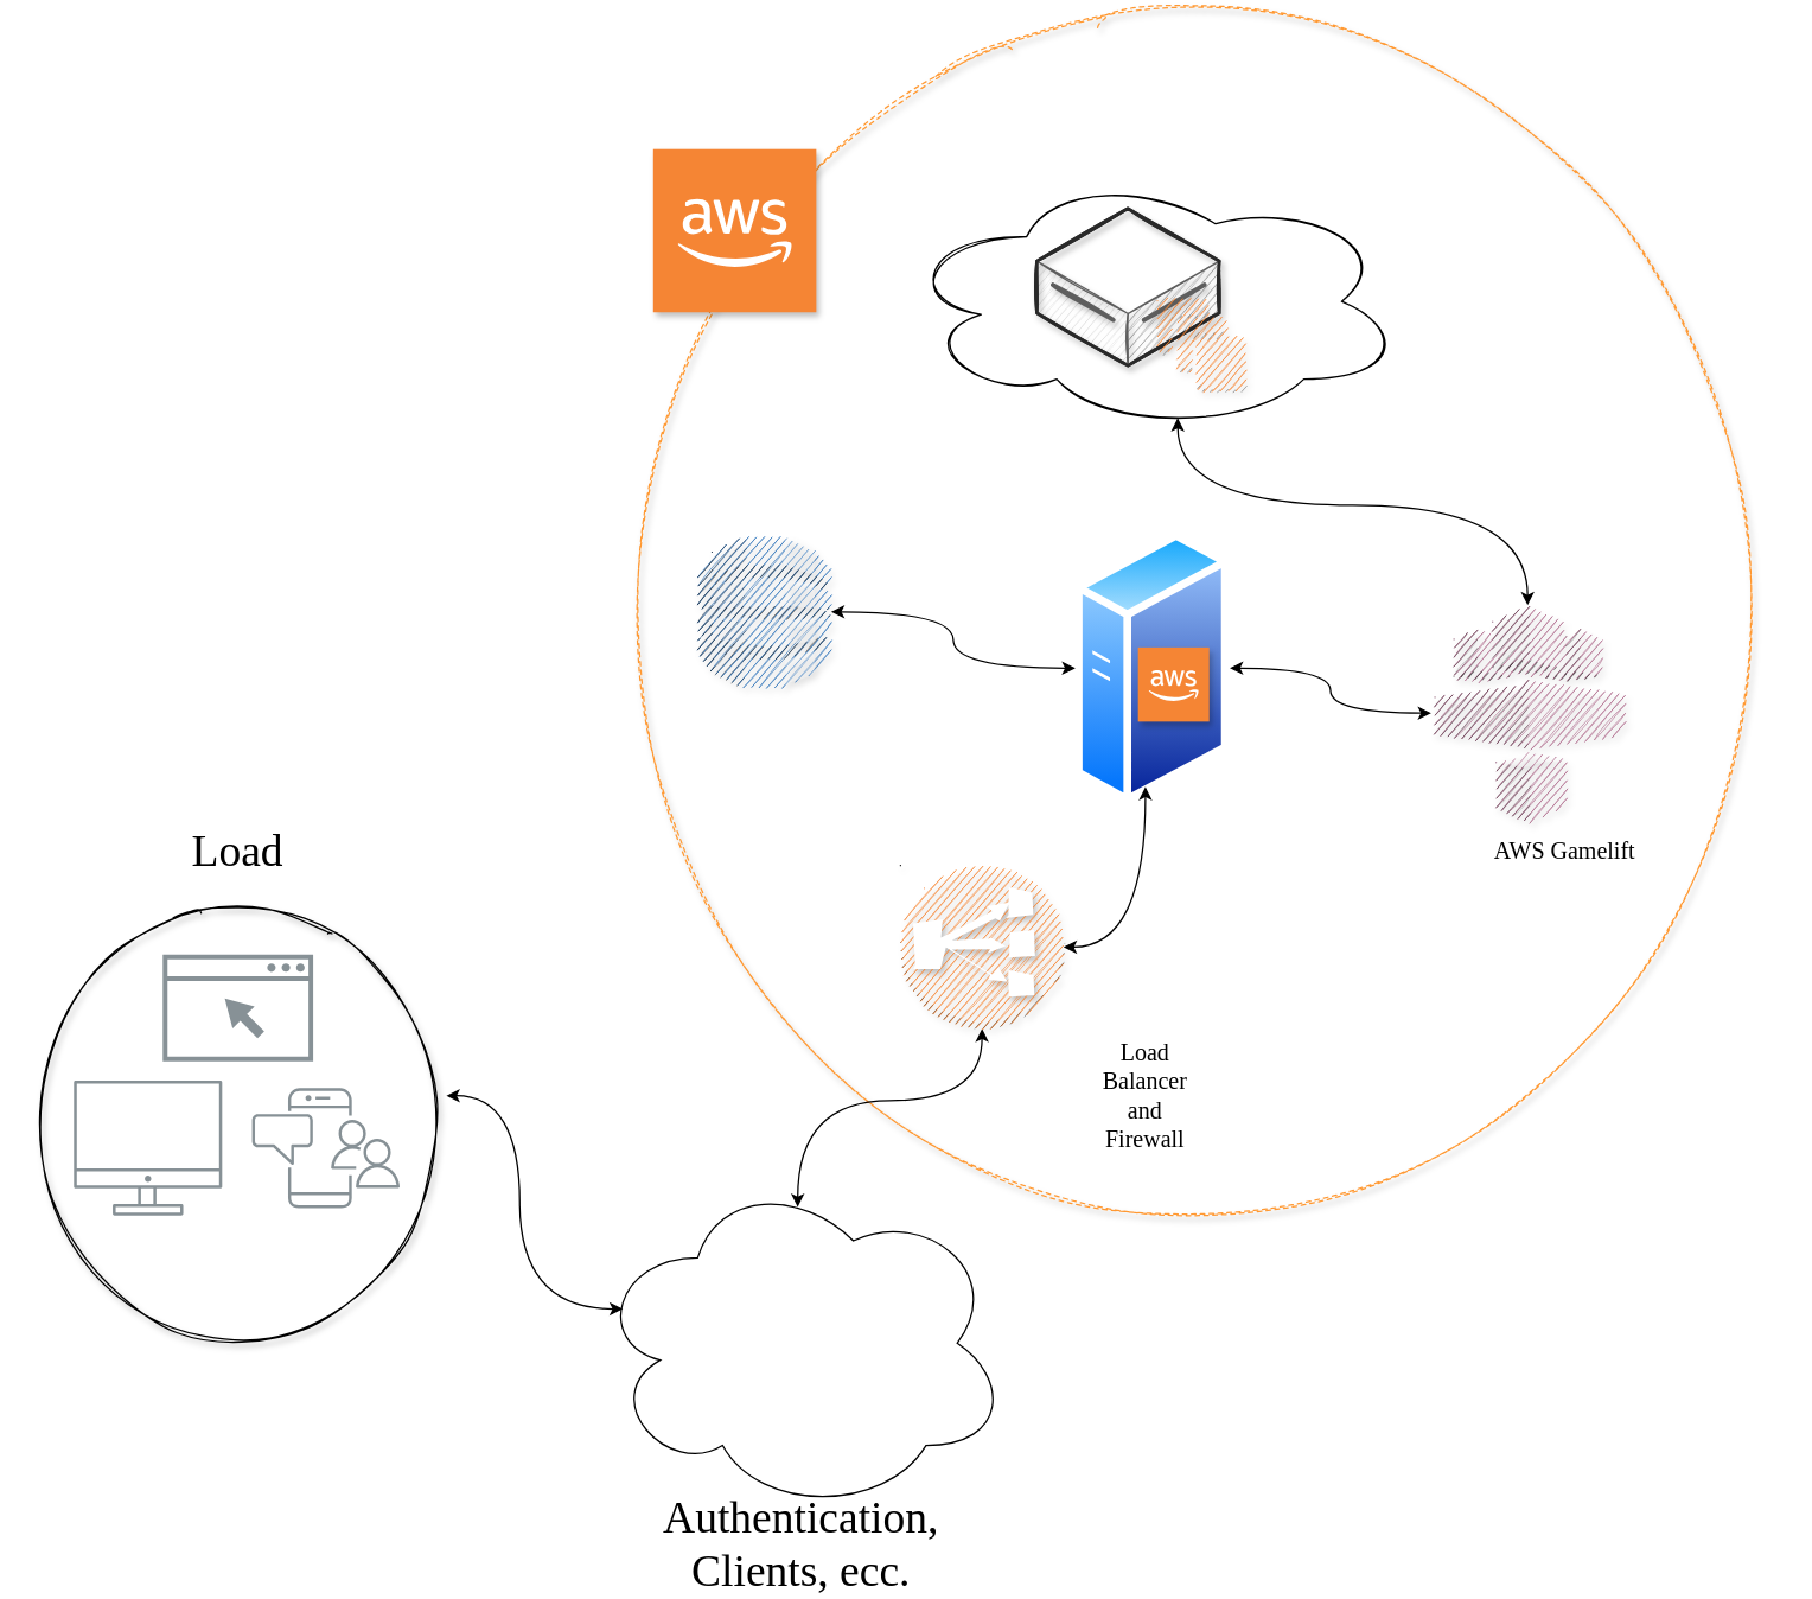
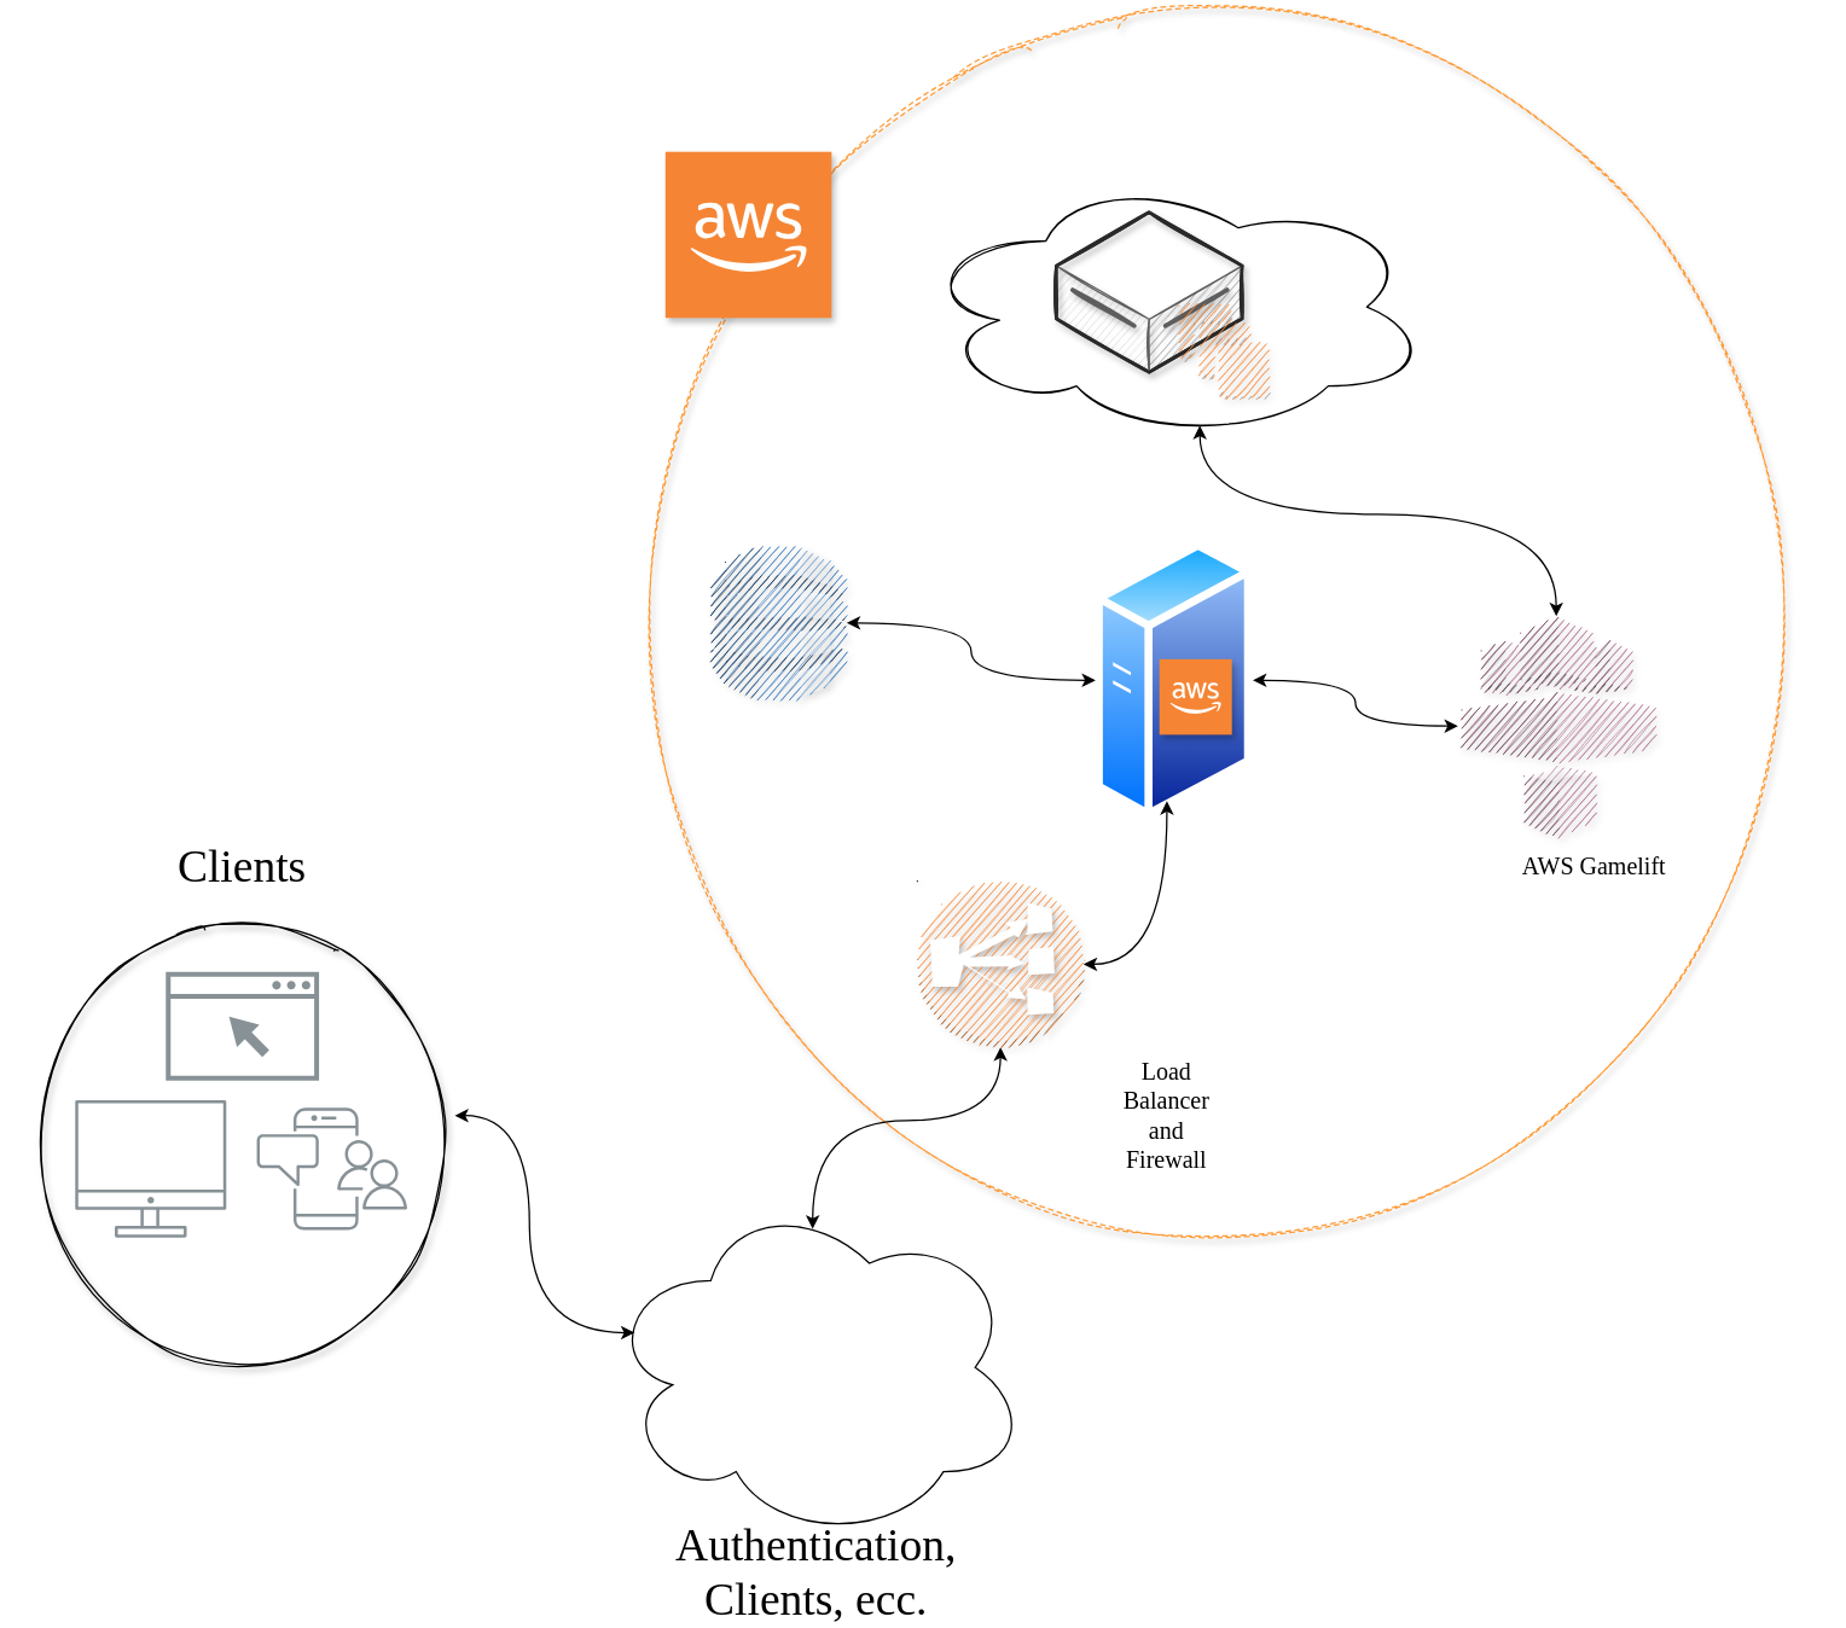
  <mxCell id="0" />
  <mxCell id="1" parent="0" />
  <mxCell id="2" value="" style="ellipse;whiteSpace=wrap;html=1;shadow=1;fontSize=16;gradientColor=none;fillColor=none;sketch=1;dashed=1;strokeColor=#FF9933;" parent="1" vertex="1"><mxGeometry x="410" y="20" width="790" height="784" as="geometry" /></mxCell>
  <mxCell id="3" value="" style="aspect=fixed;perimeter=ellipsePerimeter;html=1;align=center;shadow=0;dashed=0;spacingTop=3;image;image=img/lib/active_directory/generic_server.svg;fillColor=none;gradientColor=#ffffff;sketch=1;" parent="1" vertex="1"><mxGeometry x="724.7" y="357" width="104.16" height="186" as="geometry" /></mxCell>
  <mxCell id="4" value="" style="ellipse;shape=cloud;whiteSpace=wrap;html=1;shadow=0;fontSize=16;gradientColor=none;fillColor=none;sketch=1;" parent="1" vertex="1"><mxGeometry x="606.78" y="115.5" width="340" height="174.5" as="geometry" /></mxCell>
  <mxCell id="5" style="edgeStyle=orthogonalEdgeStyle;orthogonalLoop=1;jettySize=auto;html=1;entryX=1.002;entryY=0.433;entryDx=0;entryDy=0;entryPerimeter=0;startArrow=classic;startFill=1;curved=1;exitX=0.07;exitY=0.4;exitDx=0;exitDy=0;exitPerimeter=0;" parent="1" source="6" target="10" edge="1"><mxGeometry relative="1" as="geometry" /></mxCell>
  <mxCell id="6" value="" style="ellipse;shape=cloud;whiteSpace=wrap;html=1;fillColor=none;" parent="1" vertex="1"><mxGeometry x="400" y="790" width="280" height="230" as="geometry" /></mxCell>
  <mxCell id="7" value="data lake CLI" style="outlineConnect=0;gradientColor=none;fontColor=#545B64;strokeColor=none;dashed=0;verticalLabelPosition=bottom;verticalAlign=top;align=center;html=1;fontSize=12;fontStyle=0;aspect=fixed;shape=mxgraph.aws4.illustration_desktop;pointerEvents=1;labelBackgroundColor=#ffffff;fillColor=#879196;sketch=0;" parent="1" vertex="1"><mxGeometry x="49.3" y="728" width="100" height="91" as="geometry" /></mxCell>
  <mxCell id="8" value="data lake console" style="outlineConnect=0;gradientColor=none;fontColor=#545B64;strokeColor=none;fillColor=#879196;dashed=0;verticalLabelPosition=bottom;verticalAlign=top;align=center;html=1;fontSize=12;fontStyle=0;aspect=fixed;shape=mxgraph.aws4.illustration_notification;pointerEvents=1;labelBackgroundColor=#ffffff;sketch=0;" parent="1" vertex="1"><mxGeometry x="169.3" y="733" width="100" height="81" as="geometry" /></mxCell>
  <mxCell id="9" value="" style="pointerEvents=1;shadow=0;dashed=0;html=1;strokeColor=none;aspect=fixed;labelPosition=center;verticalLabelPosition=bottom;verticalAlign=top;align=center;outlineConnect=0;shape=mxgraph.vvd.web_browser;fillColor=#879196;sketch=0;" parent="1" vertex="1"><mxGeometry x="109.3" y="643" width="101.4" height="72" as="geometry" /></mxCell>
  <mxCell id="10" value="" style="ellipse;whiteSpace=wrap;html=1;aspect=fixed;gradientColor=#ffffff;fillColor=none;shadow=1;sketch=1;" parent="1" vertex="1"><mxGeometry x="20" y="617" width="280" height="280" as="geometry" /></mxCell>
- <mxCell id="11" value="&lt;font face=&quot;Comic Sans MS&quot; style=&quot;font-size: 30px&quot;&gt;Load&lt;/font&gt;" style="text;html=1;strokeColor=none;fillColor=none;align=center;verticalAlign=middle;whiteSpace=wrap;shadow=1;sketch=1;" parent="1" vertex="1"><mxGeometry x="125" y="563" width="70" height="20" as="geometry" /></mxCell>
+ <mxCell id="11" value="&lt;font face=&quot;Comic Sans MS&quot; style=&quot;font-size: 30px&quot;&gt;Clients&lt;/font&gt;" style="text;html=1;strokeColor=none;fillColor=none;align=center;verticalAlign=middle;whiteSpace=wrap;shadow=1;sketch=1;" parent="1" vertex="1"><mxGeometry x="125" y="563" width="70" height="20" as="geometry" /></mxCell>
  <mxCell id="12" value="" style="outlineConnect=0;dashed=0;verticalLabelPosition=bottom;verticalAlign=top;align=center;html=1;shape=mxgraph.aws3.dynamo_db;fillColor=#2E73B8;gradientColor=none;shadow=1;sketch=1;" parent="1" vertex="1"><mxGeometry x="470" y="361.5" width="90" height="101" as="geometry" /></mxCell>
  <mxCell id="13" style="edgeStyle=orthogonalEdgeStyle;orthogonalLoop=1;jettySize=auto;html=1;entryX=0.55;entryY=0.95;entryDx=0;entryDy=0;entryPerimeter=0;startArrow=classic;startFill=1;curved=1;" parent="1" source="14" target="4" edge="1"><mxGeometry relative="1" as="geometry"><Array as="points"><mxPoint x="1030" y="340" /><mxPoint x="794" y="340" /></Array></mxGeometry></mxCell>
  <mxCell id="14" value="" style="outlineConnect=0;dashed=0;verticalLabelPosition=bottom;verticalAlign=top;align=center;html=1;shape=mxgraph.aws3.gamelift;fillColor=#AD688B;gradientColor=none;shadow=1;sketch=1;" parent="1" vertex="1"><mxGeometry x="964.7" y="407.5" width="130" height="145.5" as="geometry" /></mxCell>
  <mxCell id="15" value="" style="verticalLabelPosition=bottom;html=1;verticalAlign=top;strokeWidth=1;align=center;outlineConnect=0;dashed=0;outlineConnect=0;shape=mxgraph.aws3d.dataServer;strokeColor=#5E5E5E;aspect=fixed;shadow=1;fillColor=none;gradientColor=#ffffff;sketch=1;" parent="1" vertex="1"><mxGeometry x="698.78" y="140" width="123" height="106" as="geometry" /></mxCell>
  <mxCell id="16" style="edgeStyle=orthogonalEdgeStyle;orthogonalLoop=1;jettySize=auto;html=1;entryX=0;entryY=0.5;entryDx=0;entryDy=0;entryPerimeter=0;startArrow=classic;startFill=1;curved=1;" parent="1" source="3" target="14" edge="1"><mxGeometry relative="1" as="geometry" /></mxCell>
  <mxCell id="17" value="" style="shape=image;html=1;verticalAlign=top;verticalLabelPosition=bottom;labelBackgroundColor=#ffffff;imageAspect=0;aspect=fixed;image=https://cdn3.iconfinder.com/data/icons/social-media-2169/24/social_media_social_media_logo_steam-128.png;shadow=1;fillColor=none;gradientColor=#ffffff;sketch=1;" parent="1" vertex="1"><mxGeometry x="458" y="865" width="90" height="90" as="geometry" /></mxCell>
  <mxCell id="18" value="" style="shape=image;html=1;verticalAlign=top;verticalLabelPosition=bottom;labelBackgroundColor=#ffffff;imageAspect=0;aspect=fixed;image=https://cdn3.iconfinder.com/data/icons/google-suits-1/32/12_play_store_google_android_game_service_marketplace-128.png;shadow=1;fillColor=none;gradientColor=#ffffff;sketch=1;" parent="1" vertex="1"><mxGeometry x="539" y="844" width="128" height="128" as="geometry" /></mxCell>
  <mxCell id="19" value="&lt;font face=&quot;Comic Sans MS&quot; style=&quot;font-size: 30px&quot;&gt;Authentication, Clients, ecc.&lt;/font&gt;" style="text;html=1;strokeColor=none;fillColor=none;align=center;verticalAlign=middle;whiteSpace=wrap;shadow=1;sketch=1;" parent="1" vertex="1"><mxGeometry x="505" y="1030" width="70" height="20" as="geometry" /></mxCell>
  <mxCell id="20" value="" style="whiteSpace=wrap;html=1;shadow=0;strokeColor=none;sketch=1;" parent="1" vertex="1"><mxGeometry x="169.3" y="819" width="100" height="20" as="geometry" /></mxCell>
  <mxCell id="21" value="" style="whiteSpace=wrap;html=1;shadow=0;strokeColor=none;sketch=1;" parent="1" vertex="1"><mxGeometry x="59.3" y="823" width="110" height="20" as="geometry" /></mxCell>
  <mxCell id="22" value="" style="outlineConnect=0;dashed=0;verticalLabelPosition=bottom;verticalAlign=top;align=center;html=1;shape=mxgraph.aws3.instances;fillColor=#F58534;shadow=1;sketch=1;" parent="1" vertex="1"><mxGeometry x="780" y="200" width="60" height="63" as="geometry" /></mxCell>
  <mxCell id="23" style="edgeStyle=orthogonalEdgeStyle;orthogonalLoop=1;jettySize=auto;html=1;startArrow=classic;startFill=1;curved=1;entryX=0.454;entryY=0.93;entryDx=0;entryDy=0;entryPerimeter=0;" parent="1" source="25" target="3" edge="1"><mxGeometry relative="1" as="geometry" /></mxCell>
  <mxCell id="24" style="edgeStyle=orthogonalEdgeStyle;curved=1;orthogonalLoop=1;jettySize=auto;html=1;startArrow=classic;startFill=1;entryX=0.491;entryY=0.101;entryDx=0;entryDy=0;entryPerimeter=0;" parent="1" source="25" target="6" edge="1"><mxGeometry relative="1" as="geometry" /></mxCell>
  <mxCell id="25" value="" style="outlineConnect=0;dashed=0;verticalLabelPosition=bottom;verticalAlign=top;align=center;html=1;shape=mxgraph.aws3.classic_load_balancer;fillColor=#F58534;gradientColor=none;shadow=1;sketch=1;" parent="1" vertex="1"><mxGeometry x="606.78" y="583" width="110" height="110" as="geometry" /></mxCell>
  <mxCell id="26" value="&lt;font face=&quot;Comic Sans MS&quot; style=&quot;font-size: 16px;&quot;&gt;AWS Gamelift&lt;/font&gt;" style="text;html=1;strokeColor=none;fillColor=none;align=center;verticalAlign=middle;whiteSpace=wrap;shadow=1;fontSize=16;sketch=1;" parent="1" vertex="1"><mxGeometry x="934.7" y="563" width="240" height="20" as="geometry" /></mxCell>
  <mxCell id="27" value="" style="outlineConnect=0;dashed=0;verticalLabelPosition=bottom;verticalAlign=top;align=center;html=1;shape=mxgraph.aws3.cloud_2;fillColor=#F58534;gradientColor=none;shadow=1;sketch=0;strokeColor=none;transform=skew(15deg,0deg)" parent="1" vertex="1"><mxGeometry x="767" y="436" width="48" height="50" as="geometry" /></mxCell>
  <mxCell id="28" value="" style="outlineConnect=0;dashed=0;verticalLabelPosition=bottom;verticalAlign=top;align=center;html=1;shape=mxgraph.aws3.cloud_2;fillColor=#F58534;gradientColor=none;shadow=1;sketch=0;strokeColor=none;" parent="1" vertex="1"><mxGeometry x="440" y="100" width="110" height="110" as="geometry" /></mxCell>
  <mxCell id="29" value="&lt;font face=&quot;Comic Sans MS&quot;&gt;&lt;span style=&quot;font-size: 16px&quot;&gt;Load Balancer and Firewall&lt;/span&gt;&lt;/font&gt;" style="text;html=1;strokeColor=none;fillColor=none;align=center;verticalAlign=middle;whiteSpace=wrap;shadow=1;sketch=1;" parent="1" vertex="1"><mxGeometry x="737" y="728" width="70" height="20" as="geometry" /></mxCell>
  <mxCell id="30" style="edgeStyle=orthogonalEdgeStyle;curved=1;orthogonalLoop=1;jettySize=auto;html=1;entryX=1;entryY=0.5;entryDx=0;entryDy=0;entryPerimeter=0;startArrow=classic;startFill=1;" parent="1" source="3" target="12" edge="1"><mxGeometry relative="1" as="geometry" /></mxCell>
